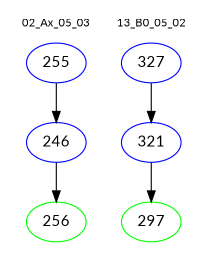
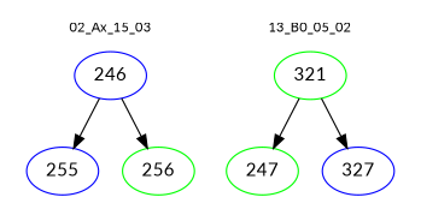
  digraph {
    fontname=Lato
    node [color=blue fontname=Lato]
    edge [color=black fontname=Lato]
    n1 [label=255]
    n2 [label=246]
    n3 [color=green label=256]
-   n4 [label=321]
-   n5 [color=green label=297]
+   n4 [color=green label=321]
+   n5 [color=green label=247]
    n6 [label=327]
    subgraph cluster_1 {
      color=white
      fontsize=10
-     label="02_Ax_05_03"
+     label="02_Ax_15_03"
      n1
      n2
      n3
    }
    subgraph cluster_2 {
      color=white
      fontsize=10
      label="13_B0_05_02"
      n4
      n5
      n6
    }
-   n1 -> n2
+   n2 -> n1
    n2 -> n3
    n4 -> n5
-   n6 -> n4
+   n4 -> n6
  }
